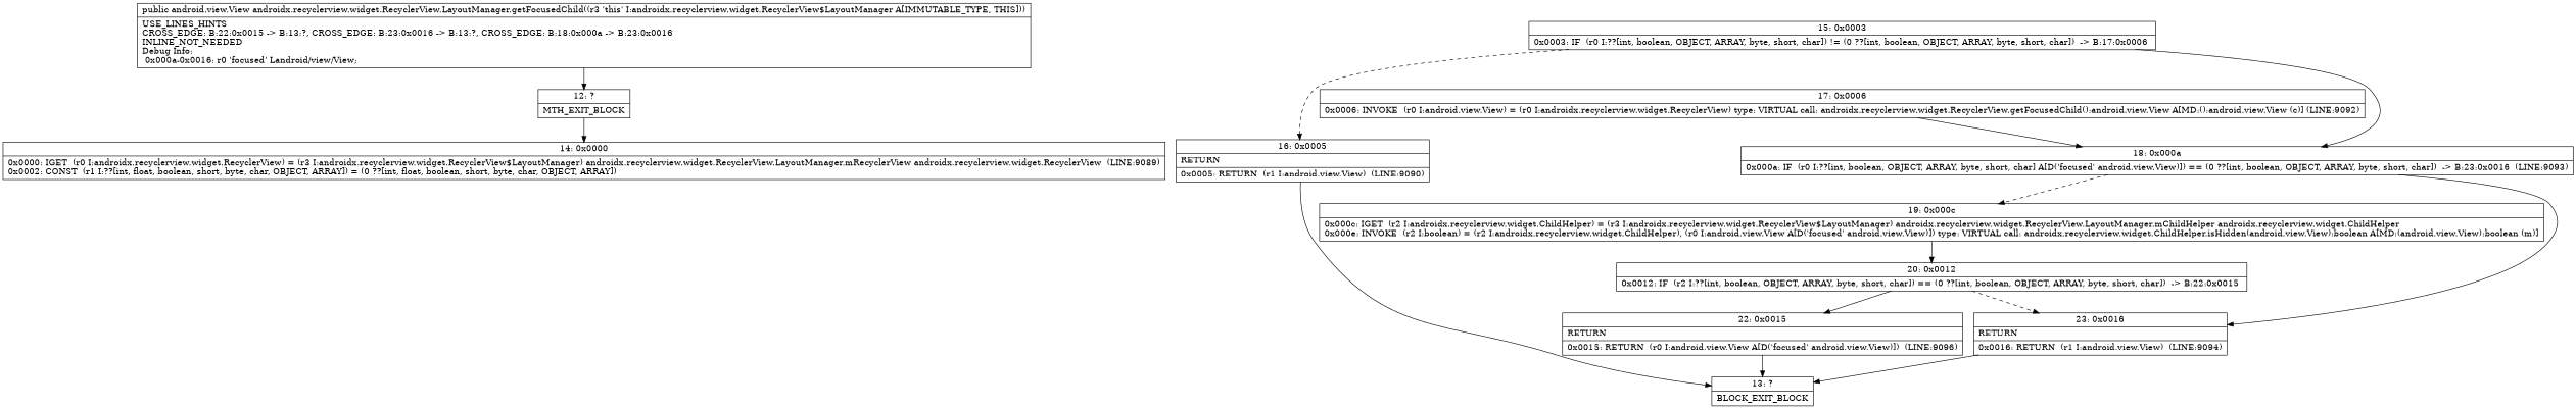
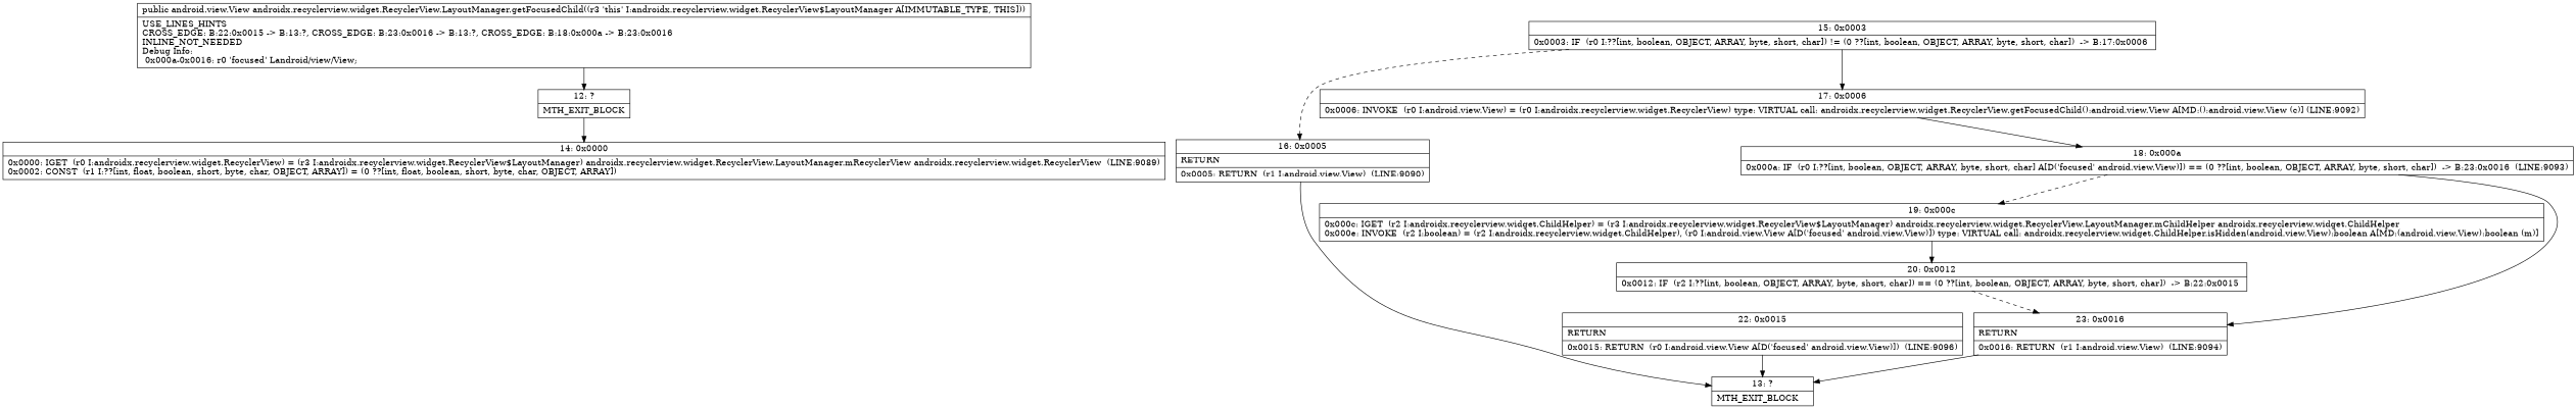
  digraph {
    node [shape=record]
    n1 [label="{12\:\ ?|MTH_EXIT_BLOCK\l}"]
    n2 [label="{14\:\ 0x0000|0x0000: IGET  (r0 I:androidx.recyclerview.widget.RecyclerView) = (r3 I:androidx.recyclerview.widget.RecyclerView$LayoutManager) androidx.recyclerview.widget.RecyclerView.LayoutManager.mRecyclerView androidx.recyclerview.widget.RecyclerView  (LINE:9089)\l0x0002: CONST  (r1 I:??[int, float, boolean, short, byte, char, OBJECT, ARRAY]) = (0 ??[int, float, boolean, short, byte, char, OBJECT, ARRAY]) \l}"]
    n3 [label="{15\:\ 0x0003|0x0003: IF  (r0 I:??[int, boolean, OBJECT, ARRAY, byte, short, char]) != (0 ??[int, boolean, OBJECT, ARRAY, byte, short, char])  \-\> B:17:0x0006 \l}"]
    n4 [label="{16\:\ 0x0005|RETURN\l|0x0005: RETURN  (r1 I:android.view.View)  (LINE:9090)\l}"]
    n5 [label="{17\:\ 0x0006|0x0006: INVOKE  (r0 I:android.view.View) = (r0 I:androidx.recyclerview.widget.RecyclerView) type: VIRTUAL call: androidx.recyclerview.widget.RecyclerView.getFocusedChild():android.view.View A[MD:():android.view.View (c)] (LINE:9092)\l}"]
-   n6 [label="{13\:\ ?|BLOCK_EXIT_BLOCK\l}"]
+   n6 [label="{13\:\ ?|MTH_EXIT_BLOCK\l}"]
    n7 [label="{18\:\ 0x000a|0x000a: IF  (r0 I:??[int, boolean, OBJECT, ARRAY, byte, short, char] A[D('focused' android.view.View)]) == (0 ??[int, boolean, OBJECT, ARRAY, byte, short, char])  \-\> B:23:0x0016  (LINE:9093)\l}"]
    n8 [label="{19\:\ 0x000c|0x000c: IGET  (r2 I:androidx.recyclerview.widget.ChildHelper) = (r3 I:androidx.recyclerview.widget.RecyclerView$LayoutManager) androidx.recyclerview.widget.RecyclerView.LayoutManager.mChildHelper androidx.recyclerview.widget.ChildHelper \l0x000e: INVOKE  (r2 I:boolean) = (r2 I:androidx.recyclerview.widget.ChildHelper), (r0 I:android.view.View A[D('focused' android.view.View)]) type: VIRTUAL call: androidx.recyclerview.widget.ChildHelper.isHidden(android.view.View):boolean A[MD:(android.view.View):boolean (m)]\l}"]
    n9 [label="{23\:\ 0x0016|RETURN\l|0x0016: RETURN  (r1 I:android.view.View)  (LINE:9094)\l}"]
    n10 [label="{20\:\ 0x0012|0x0012: IF  (r2 I:??[int, boolean, OBJECT, ARRAY, byte, short, char]) == (0 ??[int, boolean, OBJECT, ARRAY, byte, short, char])  \-\> B:22:0x0015 \l}"]
    n11 [label="{22\:\ 0x0015|RETURN\l|0x0015: RETURN  (r0 I:android.view.View A[D('focused' android.view.View)])  (LINE:9096)\l}"]
    n12 [label="{public android.view.View androidx.recyclerview.widget.RecyclerView.LayoutManager.getFocusedChild((r3 'this' I:androidx.recyclerview.widget.RecyclerView$LayoutManager A[IMMUTABLE_TYPE, THIS]))  | USE_LINES_HINTS\lCROSS_EDGE: B:22:0x0015 \-\> B:13:?, CROSS_EDGE: B:23:0x0016 \-\> B:13:?, CROSS_EDGE: B:18:0x000a \-\> B:23:0x0016\lINLINE_NOT_NEEDED\lDebug Info:\l  0x000a\-0x0016: r0 'focused' Landroid\/view\/View;\l}"]
    n1 -> n2
    n3 -> n4 [style=dashed]
-   n3 -> n7
+   n3 -> n5
    n4 -> n6
    n5 -> n7
    n7 -> n8 [style=dashed]
    n7 -> n9
    n8 -> n10
    n9 -> n6
    n10 -> n9 [style=dashed]
-   n10 -> n11
    n11 -> n6
    n12 -> n1
  }
